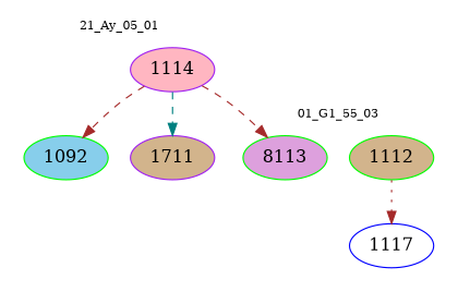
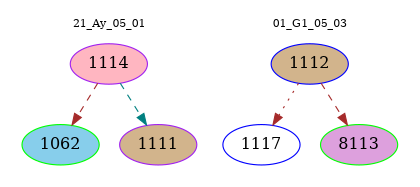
  digraph {
    node [color=purple fillcolor=tan style=filled]
    edge [color=brown style=dashed]
    n1 [fillcolor=lightpink label=1114]
-   n2 [color=green fillcolor=skyblue label=1092]
-   n3 [label=1711]
-   n4 [color=green label=1112]
+   n2 [color=green fillcolor=skyblue label=1062]
+   n3 [label=1111]
+   n4 [color=blue label=1112]
    n5 [color=blue fillcolor=white label=1117]
    n6 [color=green fillcolor=plum label=8113]
    subgraph cluster_1 {
      color=white
      fontsize=10
      label="21_Ay_05_01"
      n1
      n2
      n3
    }
    subgraph cluster_2 {
      color=white
      fontsize=10
-     label="01_G1_55_03"
+     label="01_G1_05_03"
      n4
      n5
      n6
    }
    n1 -> n2
    n1 -> n3 [color=teal]
    n4 -> n5 [style=dotted]
-   n1 -> n6
+   n4 -> n6
  }
